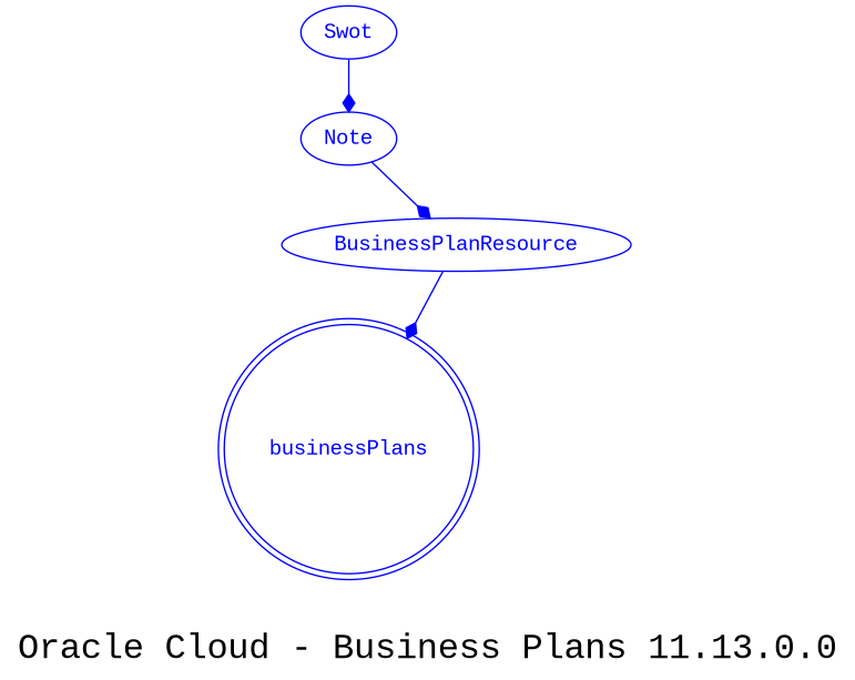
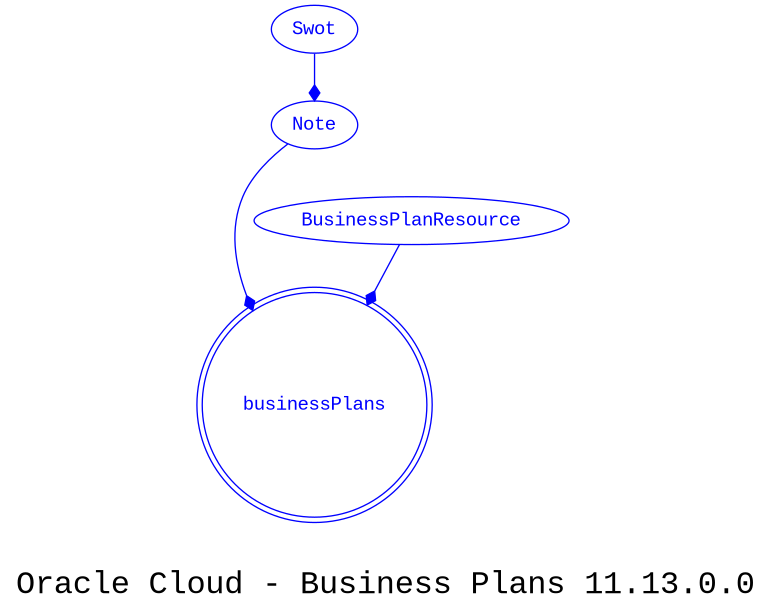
  digraph {
    fontname="Liberation Mono"
    fontsize=24
    label="Oracle Cloud - Business Plans 11.13.0.0"
    splines=true
    node [color=blue fontcolor=blue fontname="Liberation Mono" shape=ellipse]
    edge [arrowhead=diamond arrowtail=none color=blue fontcolor=blue fontname="Liberation Mono"]
    businessPlans [shape=doublecircle]
    BusinessPlanResource
    Swot
    Note
    BusinessPlanResource -> businessPlans
    Swot -> Note
-   Note -> BusinessPlanResource
+   Note -> businessPlans
  }
